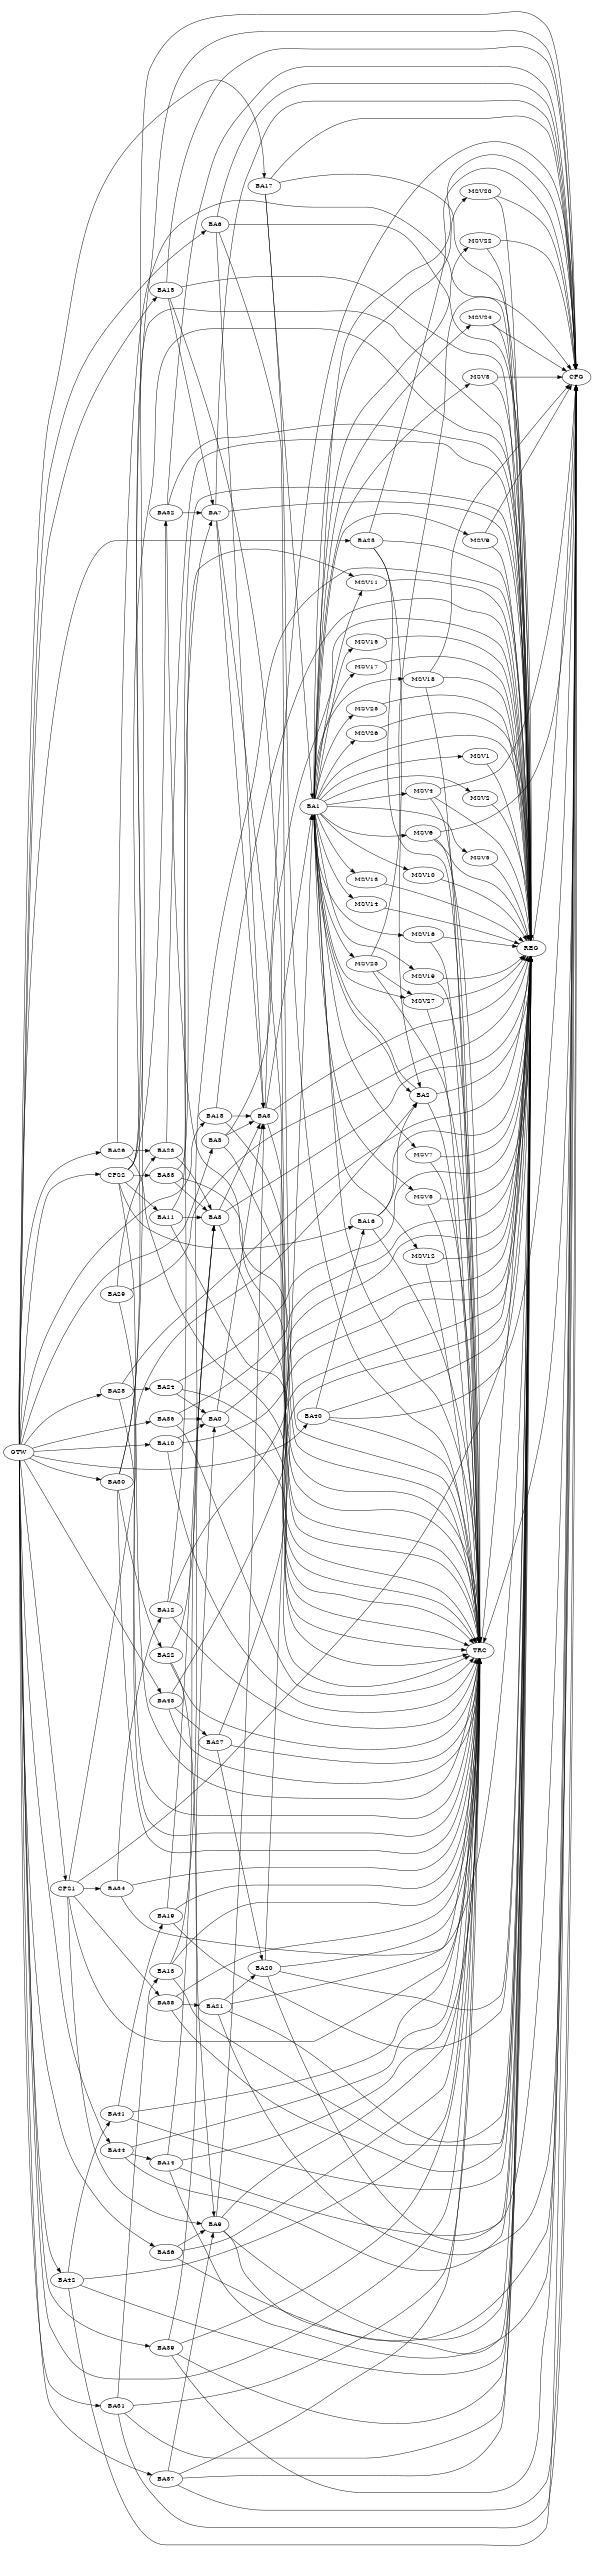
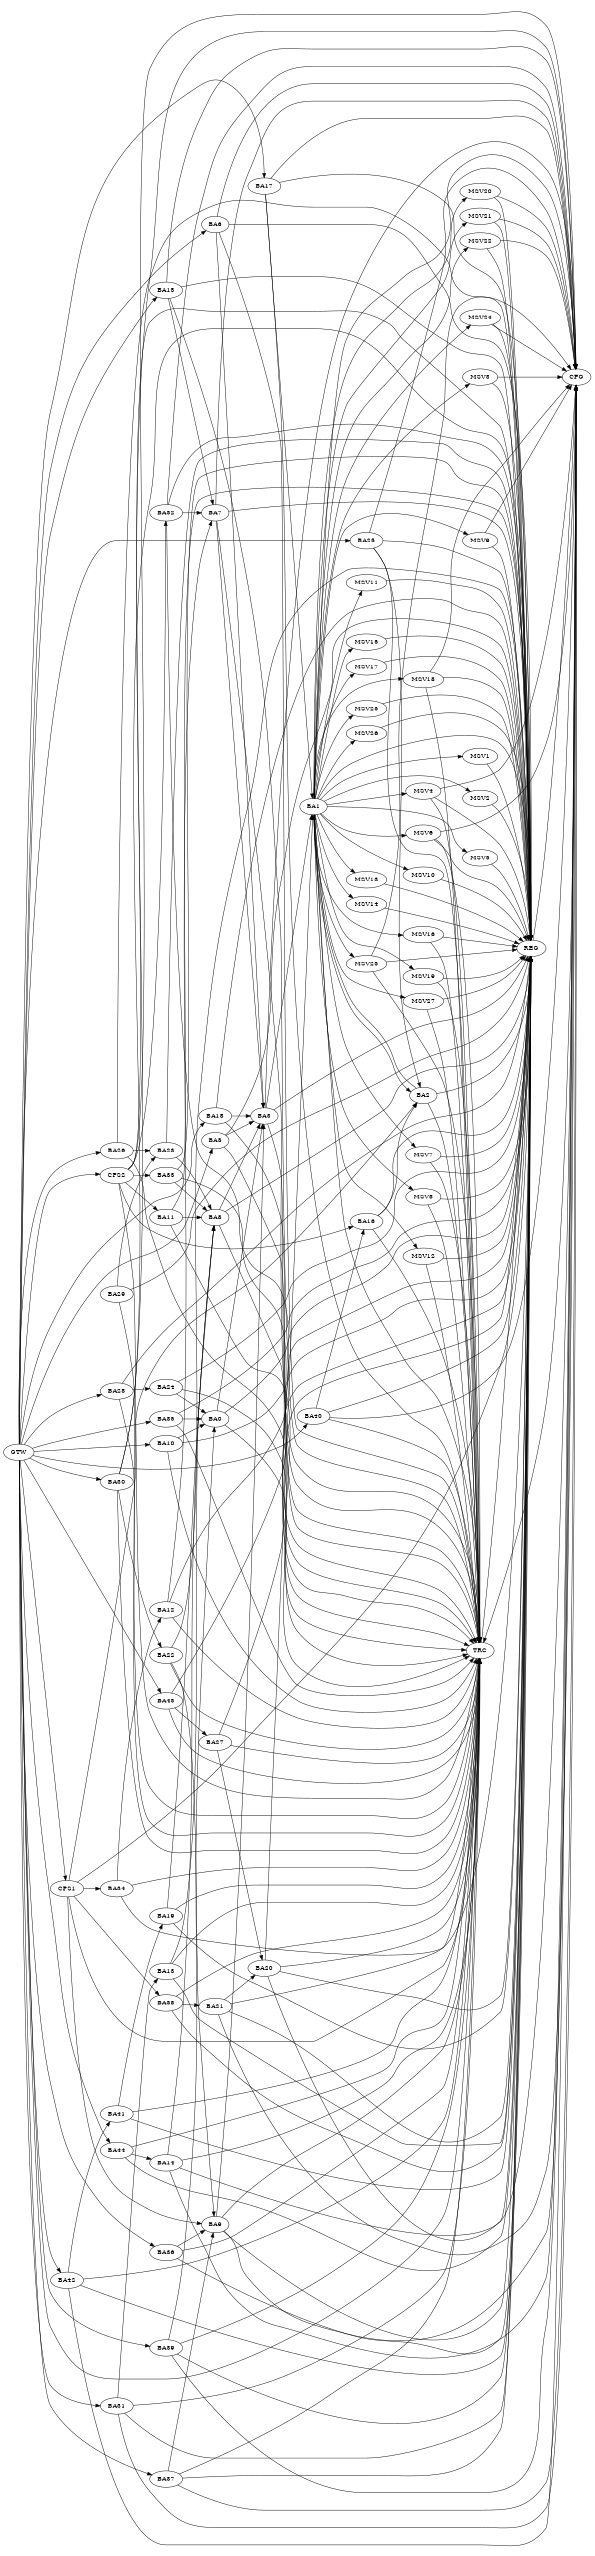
  strict digraph {
    rankdir=LR
    n1 [label=BA1]
    n2 [label=BA2]
    n3 [label=REG]
    n4 [label=CFG]
    n5 [label=TRC]
    n6 [label=MSV1]
    n7 [label=MSV2]
    n8 [label=MSV3]
    n9 [label=MSV4]
    n10 [label=MSV5]
    n11 [label=MSV6]
    n12 [label=MSV7]
    n13 [label=MSV8]
    n14 [label=MSV9]
    n15 [label=MSV10]
    n16 [label=MSV11]
    n17 [label=MSV12]
    n18 [label=MSV13]
    n19 [label=MSV14]
    n20 [label=MSV15]
    n21 [label=MSV16]
    n22 [label=MSV17]
    n23 [label=MSV18]
    n24 [label=MSV19]
    n25 [label=MSV20]
+   n26 [label=MSV21]
    n27 [label=MSV22]
    n28 [label=MSV23]
    n29 [label=MSV24]
    n30 [label=MSV25]
    n31 [label=MSV26]
    n32 [label=MSV27]
    n33 [label=BA3]
    n34 [label=BA0]
    n35 [label=BA5]
    n36 [label=BA6]
    n37 [label=BA7]
    n38 [label=BA8]
    n39 [label=BA9]
    n40 [label=BA10]
    n41 [label=BA11]
    n42 [label=BA12]
    n43 [label=BA13]
    n44 [label=BA14]
    n45 [label=BA15]
    n46 [label=BA16]
    n47 [label=BA17]
    n48 [label=BA18]
    n49 [label=BA19]
    n50 [label=BA20]
    n51 [label=BA21]
    n52 [label=BA22]
    n53 [label=BA23]
    n54 [label=BA24]
    n55 [label=BA25]
    n56 [label=BA26]
    n57 [label=BA27]
    n58 [label=BA28]
    n59 [label=BA29]
    n60 [label=BA30]
    n61 [label=BA31]
    n62 [label=BA32]
    n63 [label=BA33]
    n64 [label=BA34]
    n65 [label=BA35]
    n66 [label=BA36]
    n67 [label=BA37]
    n68 [label=BA38]
    n69 [label=BA39]
    n70 [label=BA40]
    n71 [label=BA41]
    n72 [label=BA42]
    n73 [label=BA43]
    n74 [label=BA44]
    n75 [label=CPS1]
    n76 [label=CPS2]
    n77 [label=GTW]
    n1 -> n2
    n1 -> n3
    n1 -> n4
    n1 -> n5
    n1 -> n6
    n1 -> n7
    n1 -> n8
    n1 -> n9
    n1 -> n10
    n1 -> n11
    n1 -> n12
    n1 -> n13
    n1 -> n14
    n1 -> n15
    n1 -> n16
    n1 -> n17
    n1 -> n18
    n1 -> n19
    n1 -> n20
    n1 -> n21
    n1 -> n22
    n1 -> n23
    n1 -> n24
    n1 -> n25
+   n1 -> n26
    n1 -> n27
    n1 -> n28
    n1 -> n29
    n1 -> n30
    n1 -> n31
    n1 -> n32
    n2 -> n1
    n2 -> n3
    n2 -> n5
    n3 -> n4
    n4 -> n5
    n5 -> n3
    n6 -> n3
    n7 -> n3
    n8 -> n3
    n8 -> n4
    n9 -> n3
    n9 -> n4
    n9 -> n5
    n10 -> n3
    n11 -> n3
    n11 -> n4
    n11 -> n5
    n12 -> n3
    n12 -> n5
    n13 -> n3
    n13 -> n5
    n14 -> n3
    n14 -> n4
    n15 -> n3
    n16 -> n3
    n17 -> n3
    n17 -> n5
    n18 -> n3
    n19 -> n3
    n20 -> n3
    n21 -> n3
    n21 -> n5
    n22 -> n3
    n23 -> n3
    n23 -> n4
    n23 -> n5
    n24 -> n3
    n24 -> n5
    n25 -> n3
    n25 -> n4
+   n26 -> n3
+   n26 -> n4
    n27 -> n3
    n27 -> n4
-   n28 -> n32
+   n28 -> n3
    n28 -> n4
    n28 -> n5
    n29 -> n3
    n29 -> n4
    n30 -> n3
    n31 -> n3
    n32 -> n3
    n32 -> n5
    n33 -> n1
    n33 -> n3
    n33 -> n4
    n33 -> n5
    n34 -> n3
    n34 -> n5
    n34 -> n33
    n35 -> n3
    n35 -> n5
    n35 -> n33
    n36 -> n3
    n36 -> n4
    n36 -> n5
    n36 -> n33
    n37 -> n3
    n37 -> n4
    n37 -> n5
    n37 -> n33
    n38 -> n3
    n38 -> n5
    n38 -> n33
    n39 -> n3
    n39 -> n4
    n39 -> n5
    n39 -> n33
    n40 -> n3
    n40 -> n5
    n40 -> n34
    n41 -> n3
    n41 -> n5
    n41 -> n38
    n42 -> n3
    n42 -> n5
    n42 -> n37
    n43 -> n3
    n43 -> n5
    n43 -> n38
    n44 -> n3
    n44 -> n4
    n44 -> n5
    n44 -> n38
    n45 -> n3
    n45 -> n4
    n45 -> n5
    n45 -> n37
    n46 -> n2
    n46 -> n3
    n46 -> n5
    n47 -> n1
    n47 -> n3
    n47 -> n4
    n47 -> n5
    n48 -> n3
    n48 -> n5
    n48 -> n33
    n49 -> n3
    n49 -> n5
    n49 -> n38
    n50 -> n1
    n50 -> n3
    n50 -> n4
    n50 -> n5
    n51 -> n3
    n51 -> n4
    n51 -> n5
    n51 -> n50
    n52 -> n3
    n52 -> n5
    n52 -> n39
    n53 -> n3
    n53 -> n38
    n54 -> n3
    n54 -> n5
    n54 -> n34
    n55 -> n2
    n55 -> n3
    n55 -> n4
    n55 -> n5
    n56 -> n3
    n56 -> n5
    n56 -> n53
    n57 -> n3
    n57 -> n5
    n57 -> n50
    n58 -> n3
    n58 -> n5
    n58 -> n54
    n59 -> n3
    n59 -> n5
    n59 -> n53
    n60 -> n3
    n60 -> n4
    n60 -> n5
    n60 -> n52
    n61 -> n3
    n61 -> n4
    n61 -> n5
    n61 -> n43
    n62 -> n3
    n62 -> n4
    n62 -> n5
    n62 -> n37
-   n63 -> n16
+   n63 -> n3
    n63 -> n5
    n63 -> n38
    n64 -> n3
    n64 -> n5
    n64 -> n42
    n65 -> n3
    n65 -> n5
    n65 -> n34
    n66 -> n3
    n66 -> n5
    n66 -> n39
    n67 -> n3
    n67 -> n4
    n67 -> n5
    n67 -> n39
    n68 -> n3
    n68 -> n5
    n68 -> n51
    n69 -> n3
    n69 -> n4
    n69 -> n5
    n69 -> n34
    n70 -> n3
    n70 -> n4
    n70 -> n5
    n70 -> n46
    n71 -> n3
    n71 -> n5
    n71 -> n49
    n72 -> n3
    n72 -> n4
    n72 -> n5
    n72 -> n71
    n73 -> n3
    n73 -> n5
    n73 -> n57
    n74 -> n3
    n74 -> n5
    n74 -> n44
    n75 -> n2
    n75 -> n3
    n75 -> n5
    n75 -> n39
    n75 -> n64
    n75 -> n68
    n76 -> n3
    n76 -> n4
    n76 -> n5
    n76 -> n41
    n76 -> n46
    n76 -> n62
    n76 -> n63
    n77 -> n5
    n77 -> n35
    n77 -> n36
    n77 -> n40
    n77 -> n45
    n77 -> n47
    n77 -> n48
    n77 -> n55
    n77 -> n56
    n77 -> n58
    n77 -> n60
    n77 -> n61
    n77 -> n65
    n77 -> n66
    n77 -> n67
    n77 -> n69
    n77 -> n70
    n77 -> n72
    n77 -> n73
    n77 -> n74
    n77 -> n75
    n77 -> n76
  }
